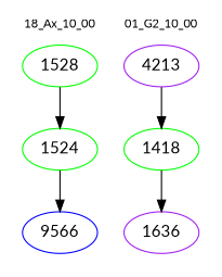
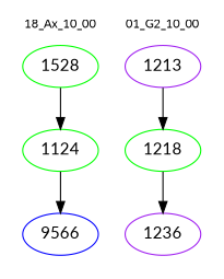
  digraph {
    fontname=Lato
    node [color=green fontname=Lato]
    edge [color=black fontname=Lato]
    n1 [label=1528]
-   n2 [label=1524]
+   n2 [label=1124]
    n3 [color=blue label=9566]
-   n4 [color=purple label=4213]
-   n5 [label=1418]
-   n6 [color=purple label=1636]
+   n4 [color=purple label=1213]
+   n5 [label=1218]
+   n6 [color=purple label=1236]
    subgraph cluster_1 {
      color=white
      fontsize=10
      label="18_Ax_10_00"
      n1
      n2
      n3
    }
    subgraph cluster_2 {
      color=white
      fontsize=10
      label="01_G2_10_00"
      n4
      n5
      n6
    }
    n1 -> n2
    n2 -> n3
    n4 -> n5
    n5 -> n6
  }
